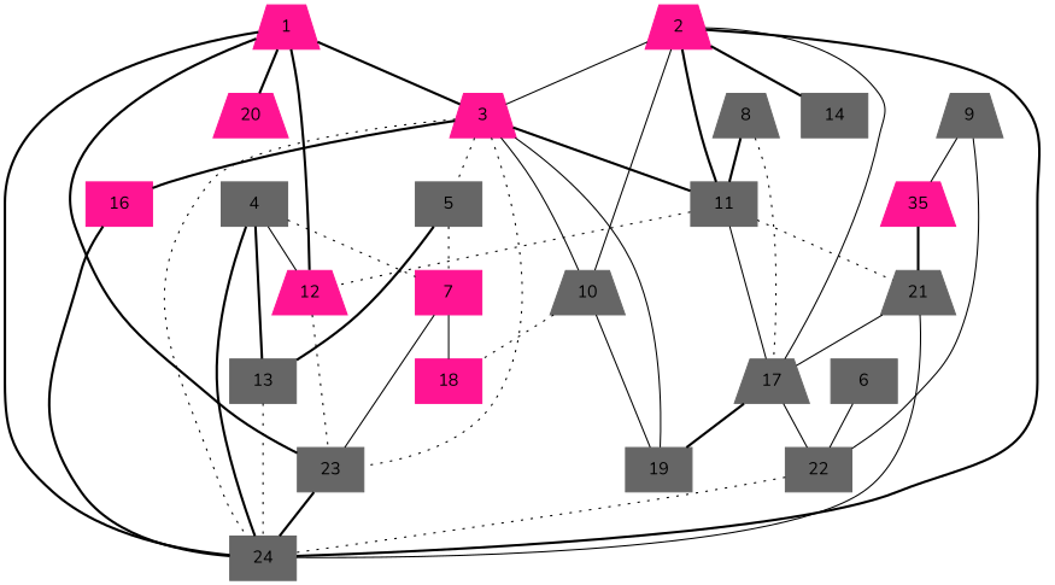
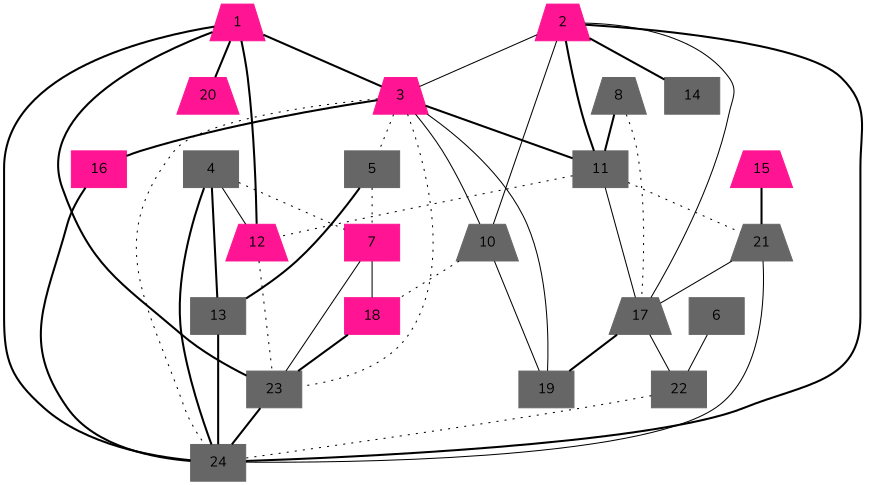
  graph {
    fontname=Nunito
    node [color=gray40 fontname=Nunito shape=box style=filled]
    edge [fontname=Nunito style=bold weight=1.0]
    1 [color=deeppink shape=trapezium]
    3 [color=deeppink shape=trapezium]
    12 [color=deeppink shape=trapezium]
    20 [color=deeppink shape=trapezium]
    23
    24
    10 [shape=trapezium]
    11
    5
    16 [color=deeppink]
    19
    2 [color=deeppink shape=trapezium]
    14
    17 [shape=trapezium]
    18 [color=deeppink]
    21 [shape=trapezium]
    22
    7 [color=deeppink]
    13
    4
    6
    8 [shape=trapezium]
-   9 [shape=trapezium]
-   15 [color=deeppink shape=trapezium label=35]
+   15 [color=deeppink shape=trapezium]
    1 -- 3 [weight=2.0]
    1 -- 12
    1 -- 20
    1 -- 23
    1 -- 24
    3 -- 23 [style=dotted weight=2.0]
    3 -- 24 [style=dotted weight=2.0]
    3 -- 10 [style=solid]
    3 -- 11
    3 -- 5 [style=dotted weight=2.0]
    3 -- 16 [weight=2.0]
    3 -- 19 [style=solid weight=2.0]
    12 -- 23 [style=dotted]
    23 -- 24 [weight=3.0]
    10 -- 19 [style=solid]
    10 -- 18 [style=dotted]
    11 -- 12 [style=dotted]
    11 -- 17 [style=solid]
    11 -- 21 [style=dotted]
    5 -- 7 [style=dotted]
    5 -- 13
    16 -- 24
    2 -- 3 [style=solid weight=2.0]
    2 -- 24
    2 -- 10 [style=solid]
    2 -- 11
    2 -- 14
    2 -- 17 [style=solid]
    17 -- 19
    17 -- 22 [style=solid]
+   18 -- 23
    21 -- 24 [style=solid]
    21 -- 17 [style=solid]
    22 -- 24 [style=dotted]
    7 -- 23 [style=solid]
    7 -- 18 [style=solid]
-   13 -- 24 [style=dotted weight=2.0]
+   13 -- 24 [weight=2.0]
    4 -- 12 [style=solid]
    4 -- 24
    4 -- 7 [style=dotted]
    4 -- 13
    6 -- 22 [style=solid]
    8 -- 11
    8 -- 17 [style=dotted weight=2.0]
-   9 -- 22 [style=solid]
-   9 -- 15 [style=solid]
    15 -- 21 [weight=2.0]
  }
